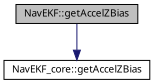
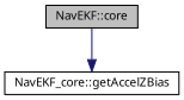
  digraph {
    rankdir=TB
    fontname="Noto Sans"
    node [color=black fontname="Noto Sans" fontsize=10 shape=record style=filled]
-   n1 [fillcolor=grey75 fontcolor=black height=0.2 label="NavEKF::getAccelZBias" width=0.4]
+   n1 [fillcolor=grey75 fontcolor=black height=0.2 label="NavEKF::core" width=0.4]
    n2 [fillcolor=white height=0.2 label="NavEKF_core::getAccelZBias" width=0.4]
    n1 -> n2 [color=midnightblue fontname="Noto Sans" fontsize=10 labelfontname=Helvetica labelfontsize=10 style=solid]
  }
